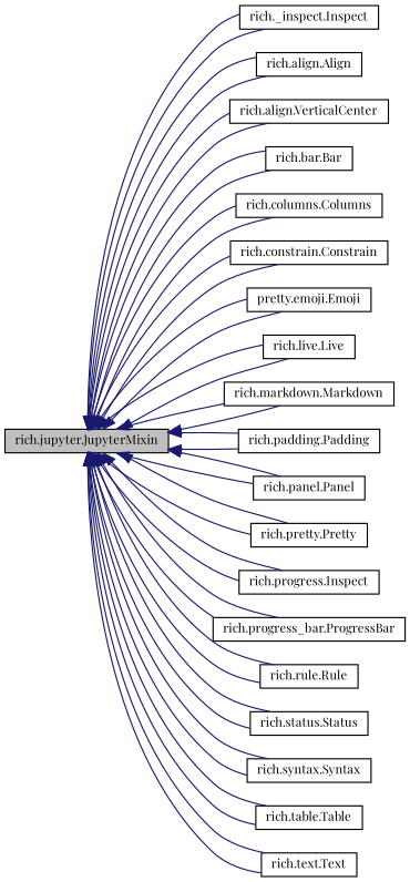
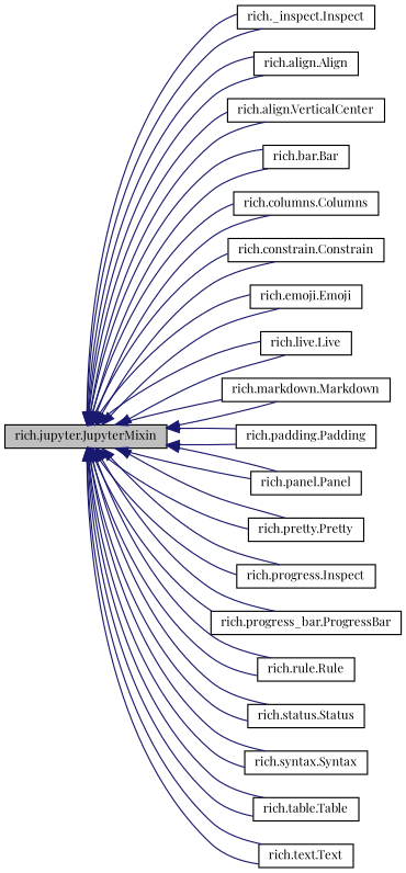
  digraph {
    fontname="Playfair Display"
    rankdir=LR
    node [color=black fillcolor=white fontname="Playfair Display" fontsize=10 shape=record style=filled]
    edge [color=midnightblue dir=back fontname="Playfair Display" fontsize=10 labelfontname=Helvetica labelfontsize=10 style=solid]
    n1 [fillcolor=grey75 fontcolor=black height=0.2 label="rich.jupyter.JupyterMixin" width=0.4]
    n2 [height=0.2 label="rich._inspect.Inspect" width=0.4]
    n3 [height=0.2 label="rich.align.Align" width=0.4]
    n4 [height=0.2 label="rich.align.VerticalCenter" width=0.4]
    n5 [height=0.2 label="rich.bar.Bar" width=0.4]
    n6 [height=0.2 label="rich.columns.Columns" width=0.4]
    n7 [height=0.2 label="rich.constrain.Constrain" width=0.4]
-   n8 [height=0.2 label="pretty.emoji.Emoji" width=0.4]
+   n8 [height=0.2 label="rich.emoji.Emoji" width=0.4]
    n9 [height=0.2 label="rich.live.Live" width=0.4]
    n10 [height=0.2 label="rich.markdown.Markdown" width=0.4]
    n11 [height=0.2 label="rich.padding.Padding" width=0.4]
    n12 [height=0.2 label="rich.panel.Panel" width=0.4]
    n13 [height=0.2 label="rich.pretty.Pretty" width=0.4]
    n14 [height=0.2 label="rich.progress.Inspect" width=0.4]
    n15 [height=0.2 label="rich.progress_bar.ProgressBar" width=0.4]
    n16 [height=0.2 label="rich.rule.Rule" width=0.4]
    n17 [height=0.2 label="rich.status.Status" width=0.4]
    n18 [height=0.2 label="rich.syntax.Syntax" width=0.4]
    n19 [height=0.2 label="rich.table.Table" width=0.4]
    n20 [height=0.2 label="rich.text.Text" width=0.4]
    n1 -> n2
    n1 -> n2
    n1 -> n3
    n1 -> n3
    n1 -> n4
    n1 -> n4
    n1 -> n5
    n1 -> n5
    n1 -> n6
    n1 -> n6
    n1 -> n7
    n1 -> n7
    n1 -> n8
    n1 -> n8
    n1 -> n9
    n1 -> n9
    n1 -> n10
    n1 -> n10
    n1 -> n11
    n1 -> n11
    n1 -> n12
    n1 -> n12
    n1 -> n13
    n1 -> n13
    n1 -> n14
    n1 -> n14
    n1 -> n15
    n1 -> n15
    n1 -> n16
    n1 -> n16
    n1 -> n17
    n1 -> n17
    n1 -> n18
    n1 -> n18
    n1 -> n19
    n1 -> n19
    n1 -> n20
    n1 -> n20
  }
